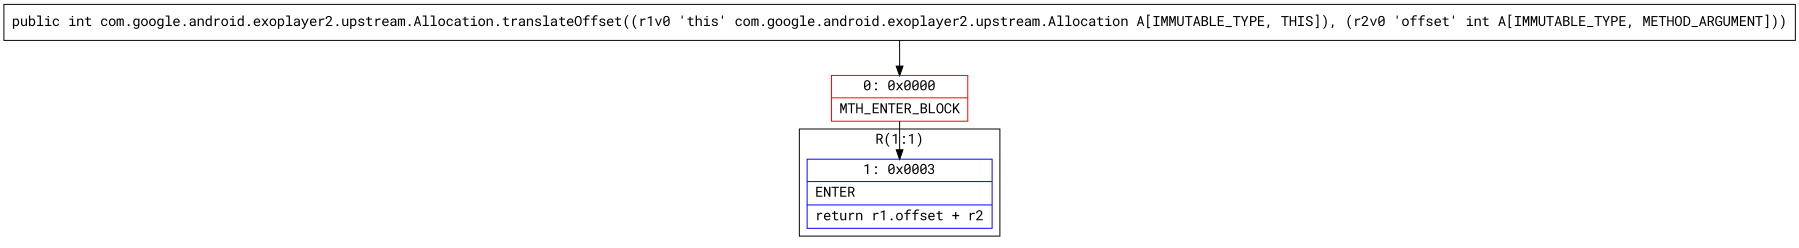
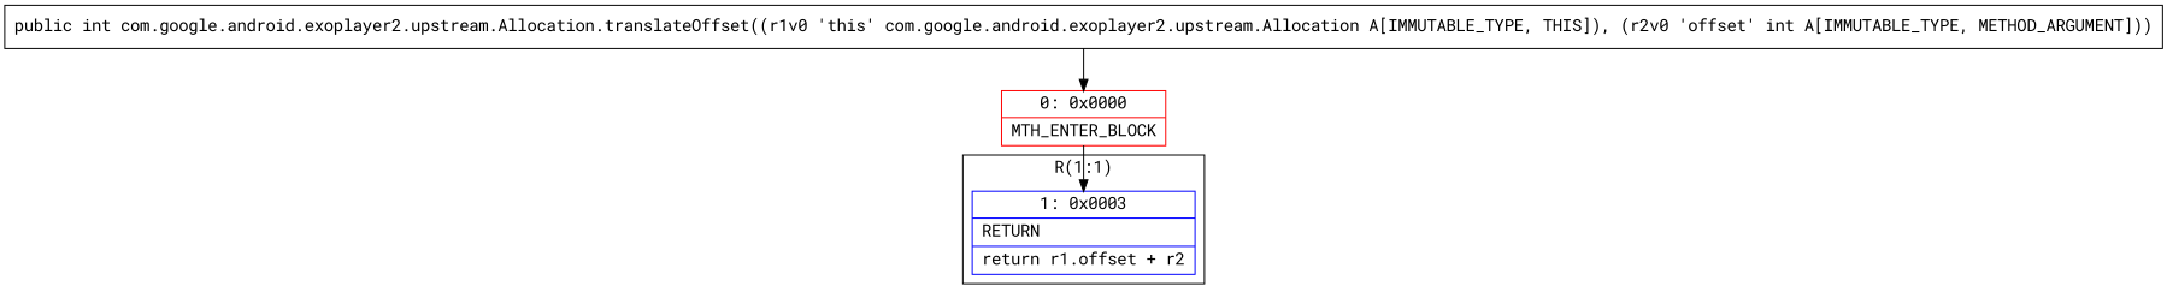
  digraph {
    fontname="Roboto Mono"
    node [shape=record fontname="Roboto Mono"]
    edge [fontname="Roboto Mono"]
-   n1 [color=blue label="{1\:\ 0x0003|ENTER\l|return r1.offset + r2\l}"]
+   n1 [color=blue label="{1\:\ 0x0003|RETURN\l|return r1.offset + r2\l}"]
    n2 [color=red label="{0\:\ 0x0000|MTH_ENTER_BLOCK\l}"]
    n3 [label="{public int com.google.android.exoplayer2.upstream.Allocation.translateOffset((r1v0 'this' com.google.android.exoplayer2.upstream.Allocation A[IMMUTABLE_TYPE, THIS]), (r2v0 'offset' int A[IMMUTABLE_TYPE, METHOD_ARGUMENT])) }"]
    subgraph cluster_1 {
      label="R(1:1)"
      n1
    }
    n2 -> n1
    n3 -> n2
  }
